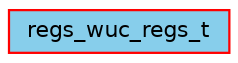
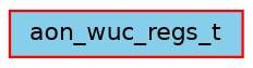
  digraph {
    rankdir=LR
-   n1 [color=red fillcolor=skyblue fontname=Helvetica fontsize=10 height=0.2 label=regs_wuc_regs_t shape=record style=filled width=0.4]
+   n1 [color=red fillcolor=skyblue fontname=Helvetica fontsize=10 height=0.2 label=aon_wuc_regs_t shape=record style=filled width=0.4]
  }
